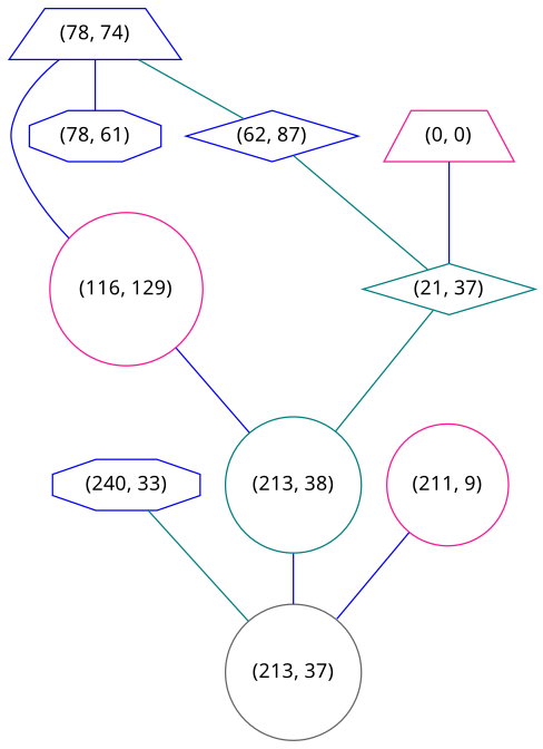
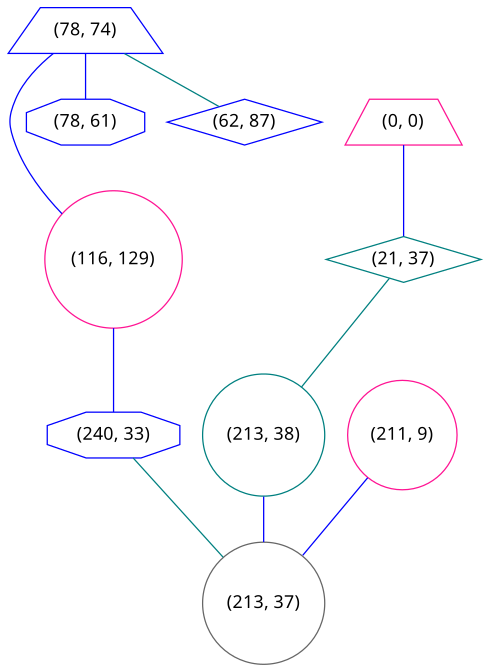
  graph {
    fontname="Noto Sans"
    node [color=blue fontname="Noto Sans" shape=circle]
    edge [color=blue fontname="Noto Sans" weight=1]
    "(78, 74)" [shape=trapezium]
    "(62, 87)" [shape=diamond]
    "(116, 129)" [color=deeppink]
    "(78, 61)" [shape=octagon]
    "(21, 37)" [color=teal shape=diamond]
    "(213, 38)" [color=teal]
    "(213, 37)" [color=gray40]
    "(0, 0)" [color=deeppink shape=trapezium]
    "(240, 33)" [shape=octagon]
    "(211, 9)" [color=deeppink]
    "(78, 74)" -- "(62, 87)" [color=teal]
    "(78, 74)" -- "(116, 129)"
    "(78, 74)" -- "(78, 61)"
-   "(62, 87)" -- "(21, 37)" [color=teal weight=2]
-   "(116, 129)" -- "(213, 38)" [weight=2]
+   "(116, 129)" -- "(240, 33)" [weight=2]
    "(21, 37)" -- "(213, 38)" [color=teal]
    "(213, 38)" -- "(213, 37)"
    "(0, 0)" -- "(21, 37)" [weight=4]
    "(240, 33)" -- "(213, 37)" [color=teal]
    "(211, 9)" -- "(213, 37)"
  }
